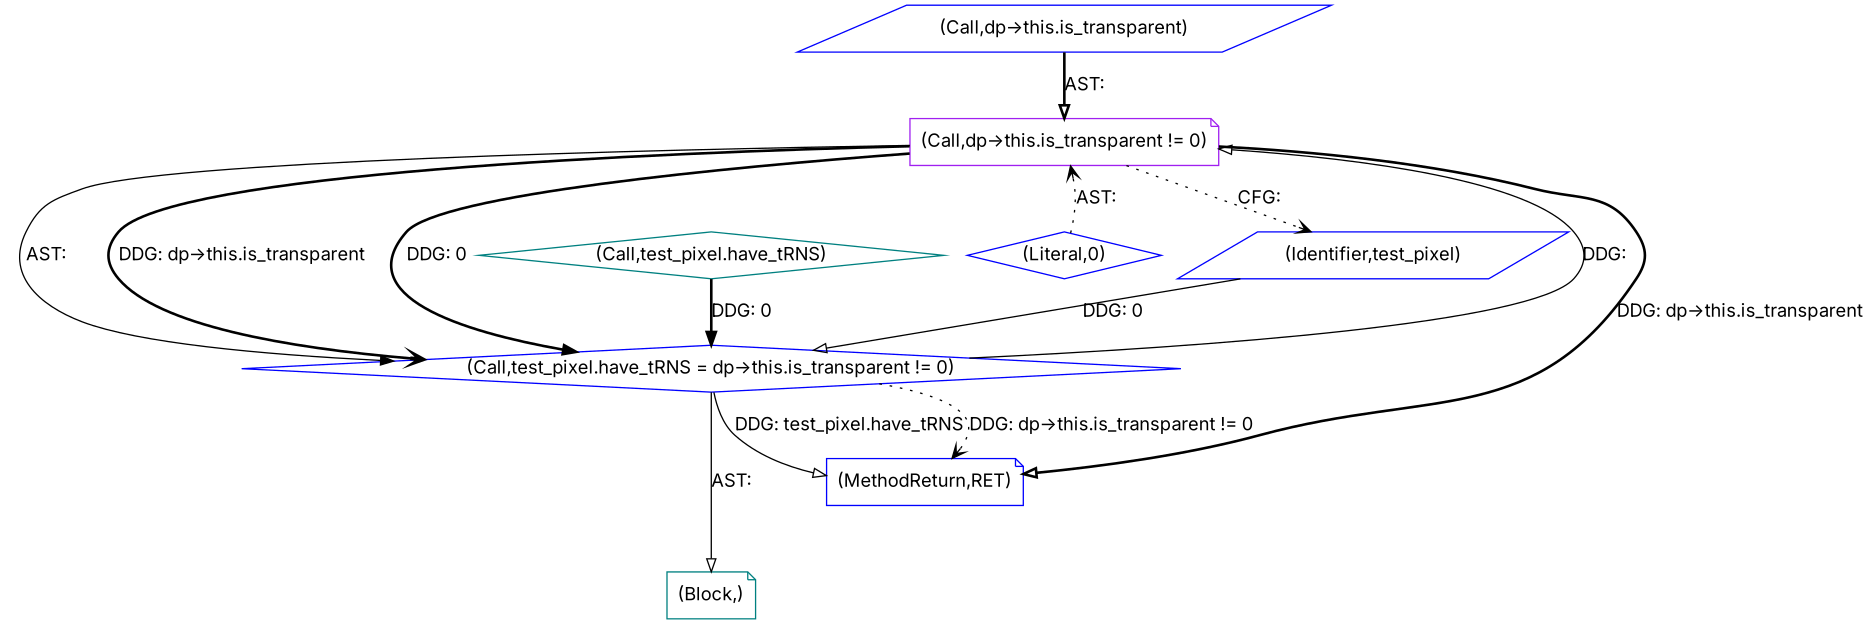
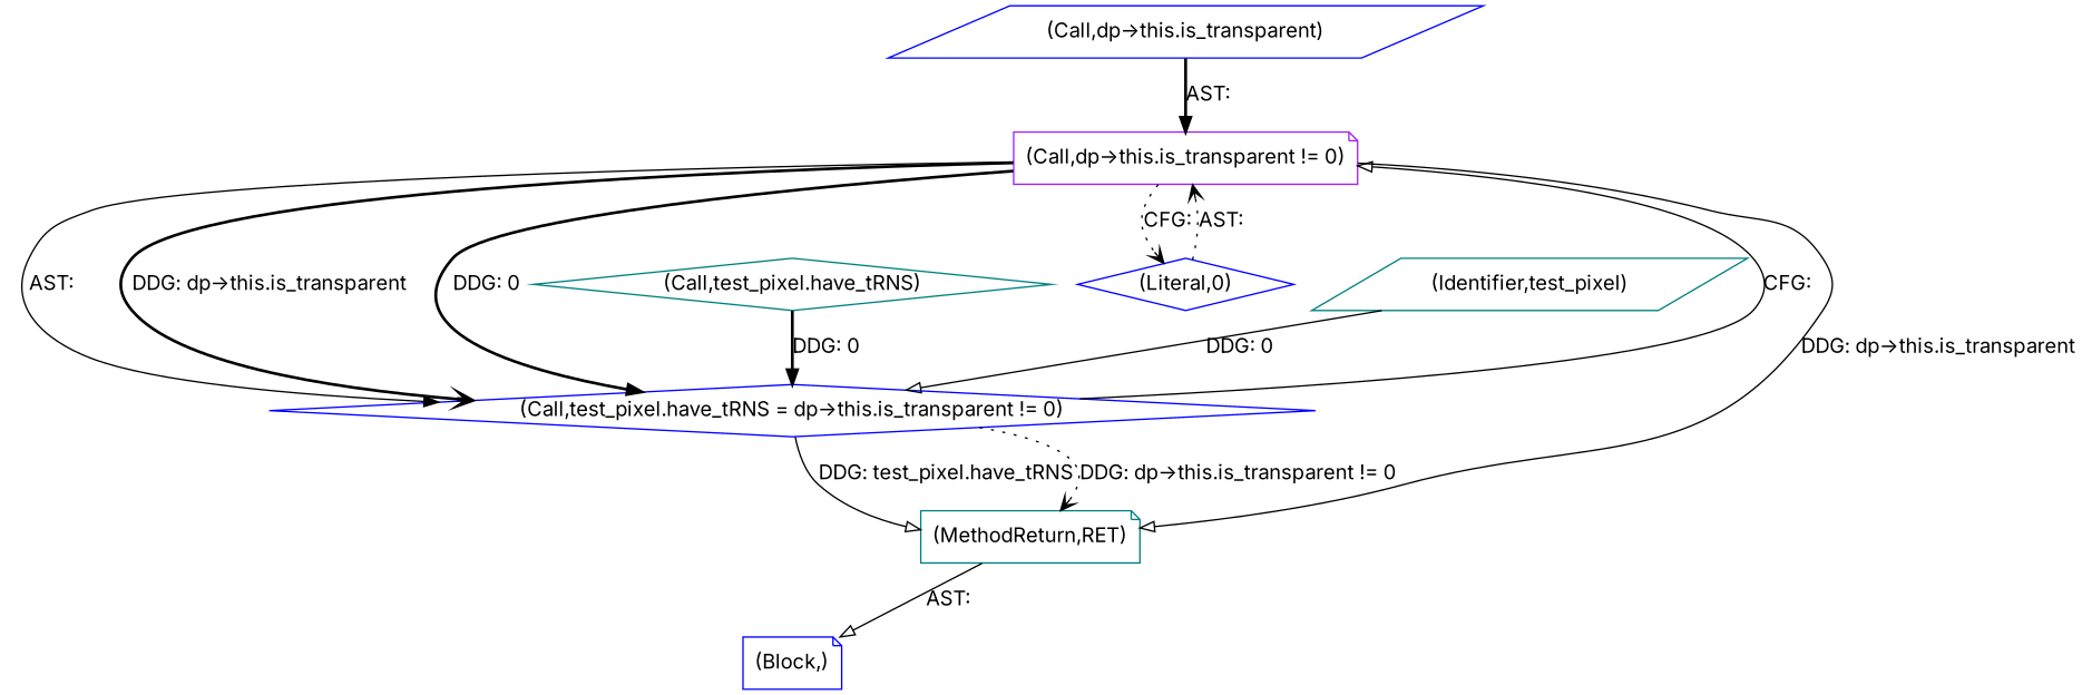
  digraph {
    fontname=Inter
    node [color=blue fontname=Inter shape=note]
    edge [arrowhead=onormal fontname=Inter style=solid]
    n1 [color=purple label="(Call,dp->this.is_transparent != 0)"]
    n2 [label="(Call,test_pixel.have_tRNS = dp->this.is_transparent != 0)" shape=diamond]
    n3 [label="(Literal,0)" shape=diamond]
-   n4 [label="(MethodReturn,RET)"]
-   n5 [color=teal label="(Block,)"]
-   n6 [label="(Identifier,test_pixel)" shape=parallelogram]
+   n4 [color=teal label="(MethodReturn,RET)"]
+   n5 [label="(Block,)"]
+   n6 [color=teal label="(Identifier,test_pixel)" shape=parallelogram]
    n7 [color=teal label="(Call,test_pixel.have_tRNS)" shape=diamond]
    n8 [label="(Call,dp->this.is_transparent)" shape=parallelogram]
    n1 -> n2 [arrowhead=normal label="AST: "]
    n1 -> n2 [arrowhead=vee label="DDG: dp->this.is_transparent" style=bold]
    n1 -> n2 [arrowhead=normal label="DDG: 0" style=bold]
-   n1 -> n6 [arrowhead=vee label="CFG: " style=dotted]
-   n1 -> n4 [label="DDG: dp->this.is_transparent" style=bold]
-   n2 -> n1 [label="DDG: "]
+   n1 -> n3 [arrowhead=vee label="CFG: " style=dotted]
+   n1 -> n4 [label="DDG: dp->this.is_transparent"]
+   n2 -> n1 [label="CFG: "]
    n2 -> n4 [label="DDG: test_pixel.have_tRNS"]
    n2 -> n4 [arrowhead=vee label="DDG: dp->this.is_transparent != 0" style=dotted]
-   n2 -> n5 [label="AST: "]
+   n4 -> n5 [label="AST: "]
    n3 -> n1 [arrowhead=vee label="AST: " style=dotted]
    n6 -> n2 [label="DDG: 0"]
    n7 -> n2 [arrowhead=normal label="DDG: 0" style=bold]
-   n8 -> n1 [label="AST: " style=bold]
+   n8 -> n1 [arrowhead=normal label="AST: " style=bold]
  }
